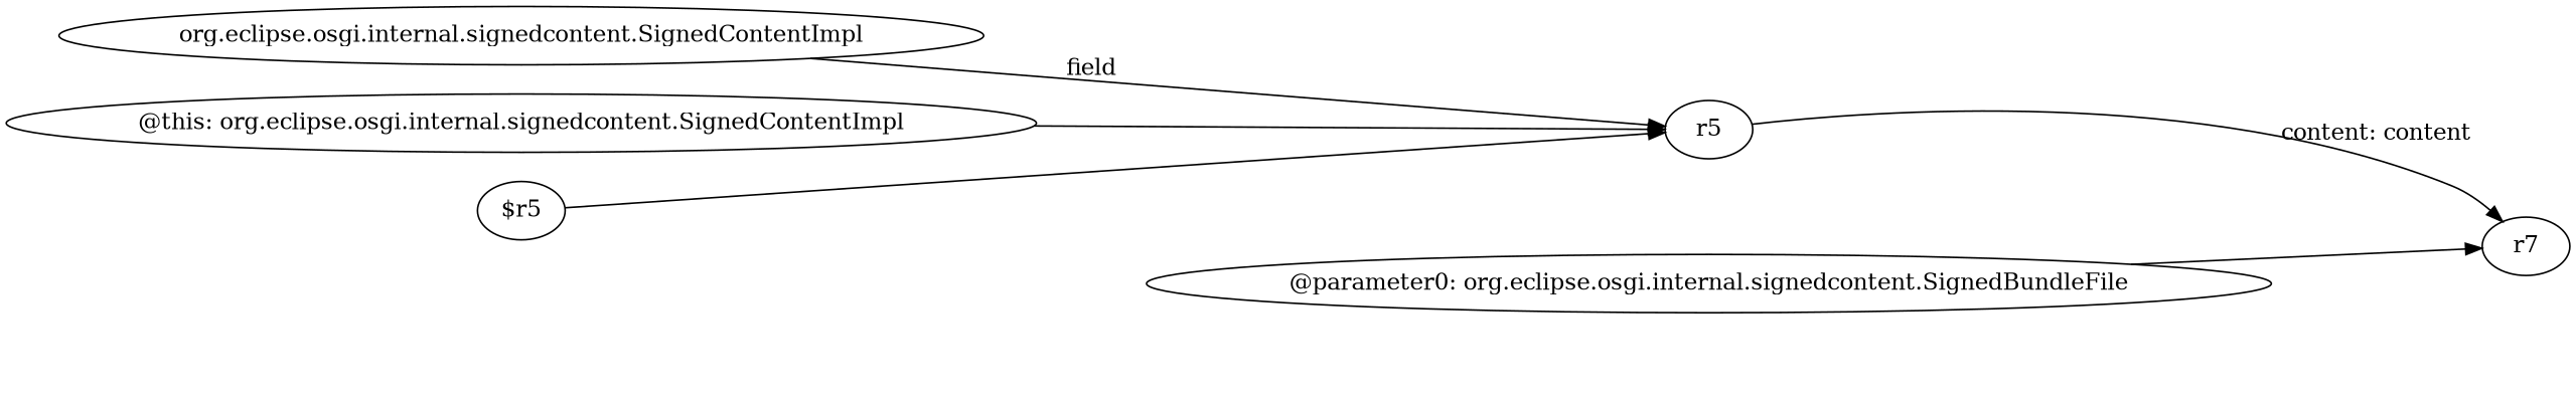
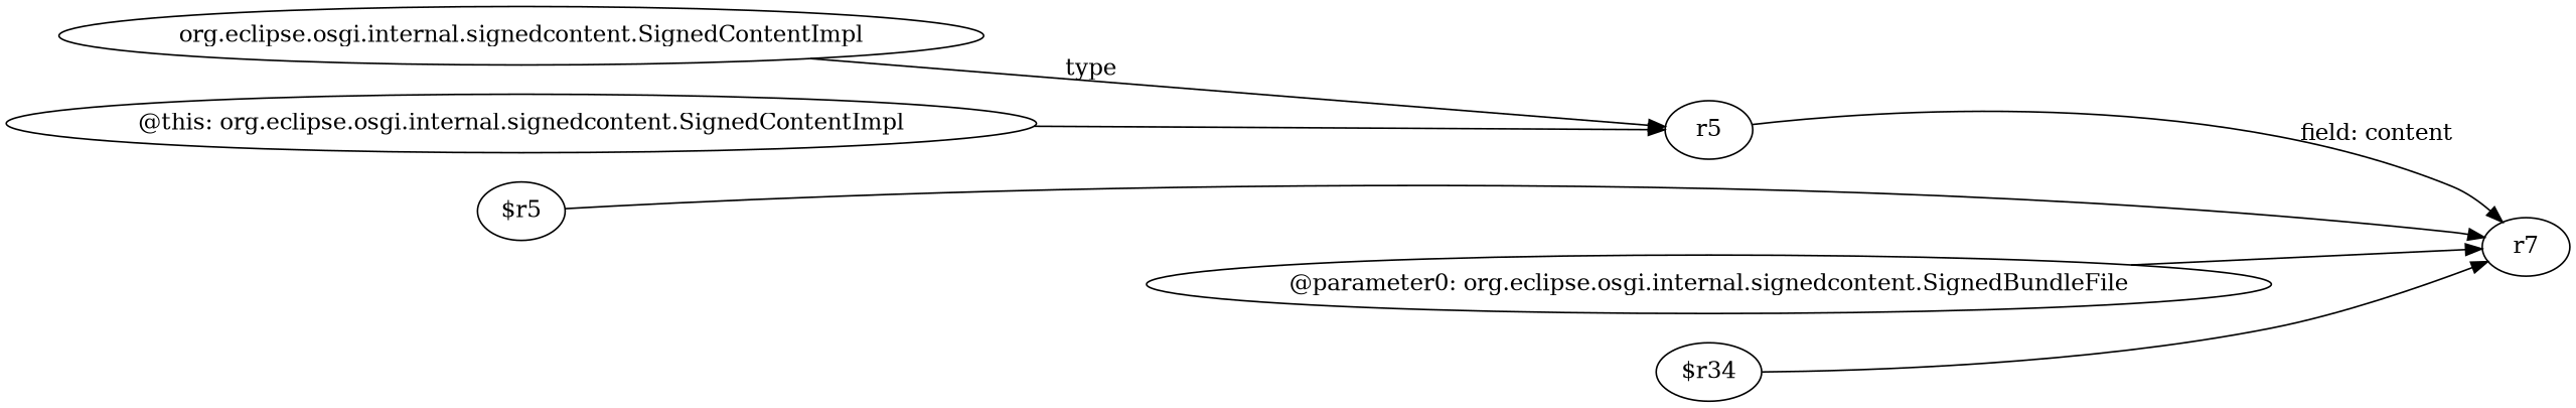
  digraph {
    rankdir=LR
    n1 [label="@this: org.eclipse.osgi.internal.signedcontent.SignedContentImpl"]
    n2 [label=r5]
    n3 [label=r7]
    n4 [label="$r5"]
    n5 [label="@parameter0: org.eclipse.osgi.internal.signedcontent.SignedBundleFile"]
    n6 [label="org.eclipse.osgi.internal.signedcontent.SignedContentImpl"]
+   n7 [label="$r34"]
    n1 -> n2
-   n2 -> n3 [label="content: content"]
-   n4 -> n2
+   n2 -> n3 [label="field: content"]
+   n4 -> n3
    n5 -> n3
-   n6 -> n2 [label=field]
+   n6 -> n2 [label=type]
+   n7 -> n3
  }
